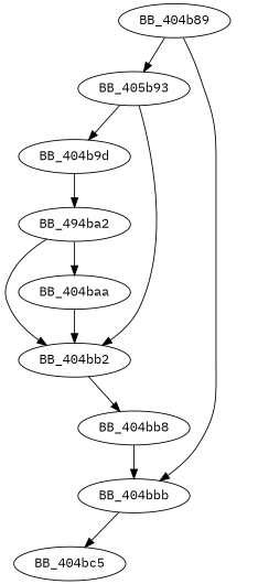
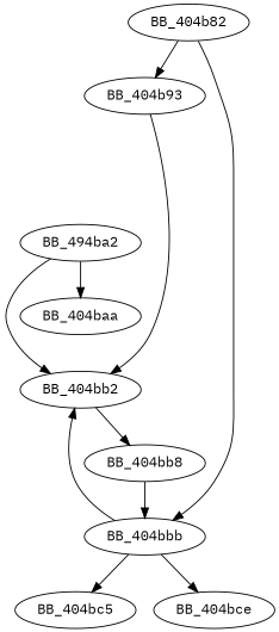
  digraph {
    fontname="IBM Plex Mono"
    node [fontname="IBM Plex Mono"]
    edge [fontname="IBM Plex Mono"]
-   BB_404b82 [label=BB_404b89]
-   BB_404b93 [label=BB_405b93]
+   BB_404b82
+   BB_404b93
    BB_404bbb
-   BB_404b9d
    BB_404bb2
    BB_404bc5
+   BB_404bce
    n8 [label=BB_494ba2]
    BB_404bb8
    BB_404baa
    BB_404b82 -> BB_404b93
    BB_404b82 -> BB_404bbb
-   BB_404b93 -> BB_404b9d
    BB_404b93 -> BB_404bb2
    BB_404bbb -> BB_404bc5
-   BB_404b9d -> n8
+   BB_404bbb -> BB_404bce
    BB_404bb2 -> BB_404bb8
    n8 -> BB_404bb2
    n8 -> BB_404baa
    BB_404bb8 -> BB_404bbb
-   BB_404baa -> BB_404bb2
+   BB_404bbb -> BB_404bb2
  }
